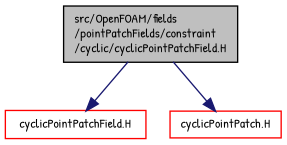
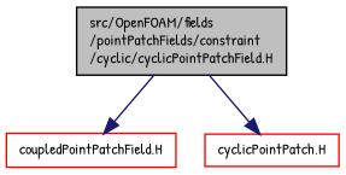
  digraph {
    fontname="Patrick Hand"
    node [color=red fontname="Patrick Hand" fontsize=10 shape=record]
    edge [color=midnightblue fontname="Patrick Hand" fontsize=10 labelfontname=FreeSans labelfontsize=10 style=solid]
    n1 [color=black fillcolor=grey75 fontcolor=black height=0.2 label="src/OpenFOAM/fields\l/pointPatchFields/constraint\l/cyclic/cyclicPointPatchField.H" style=filled width=0.4]
-   n2 [height=0.2 label="cyclicPointPatchField.H" width=0.4]
+   n2 [height=0.2 label="coupledPointPatchField.H" width=0.4]
    n3 [height=0.2 label="cyclicPointPatch.H" width=0.4]
    n1 -> n2
    n1 -> n3
  }
